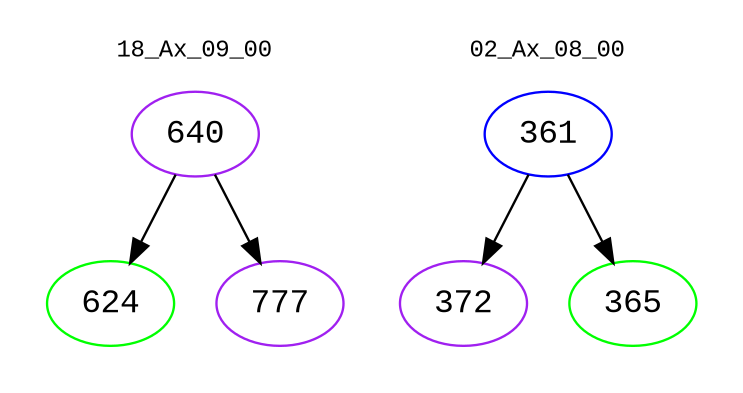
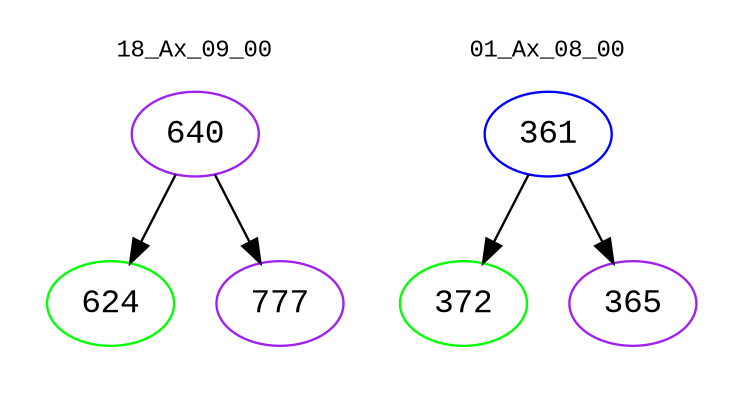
  digraph {
    fontname="Liberation Mono"
    node [color=purple fontname="Liberation Mono"]
    edge [color=black fontname="Liberation Mono"]
    n1 [label=640]
    n2 [color=green label=624]
    n3 [label=777]
    n4 [color=blue label=361]
-   n5 [label=372]
-   n6 [color=green label=365]
+   n5 [color=green label=372]
+   n6 [label=365]
    subgraph cluster_1 {
      color=white
      fontsize=10
      label="18_Ax_09_00"
      n1
      n2
      n3
    }
    subgraph cluster_2 {
      color=white
      fontsize=10
-     label="02_Ax_08_00"
+     label="01_Ax_08_00"
      n4
      n5
      n6
    }
    n1 -> n2
    n1 -> n3
    n4 -> n5
    n4 -> n6
  }
